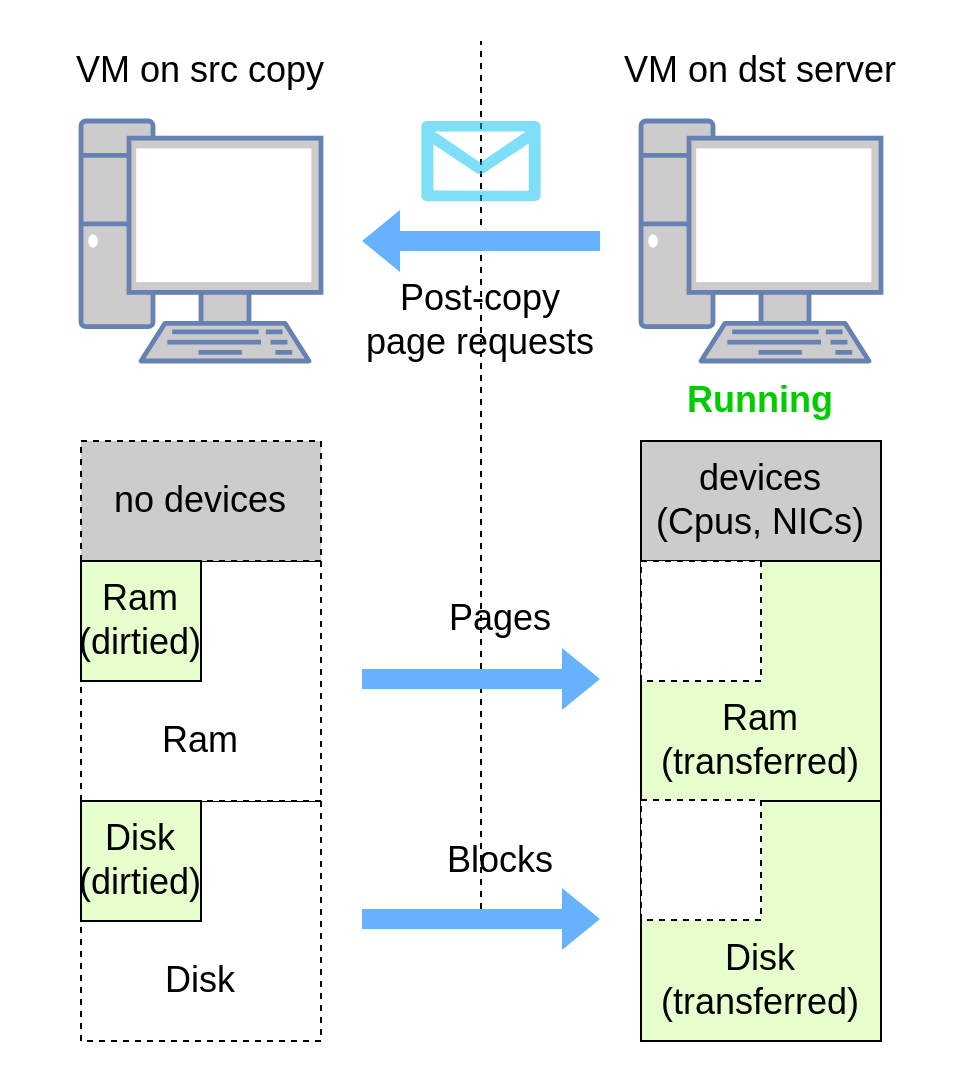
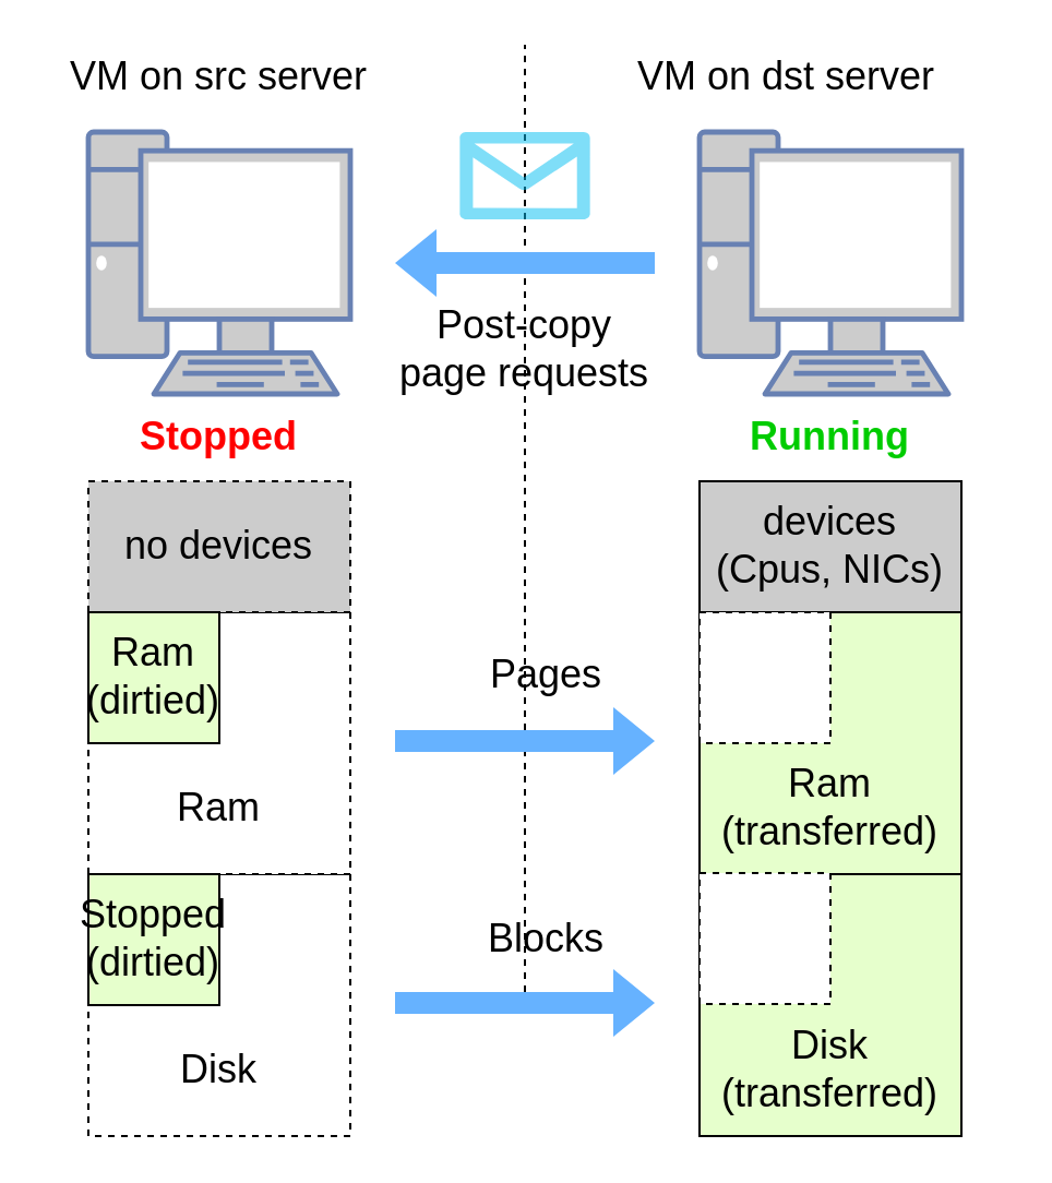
  <mxCell id="0" />
  <mxCell id="1" parent="0" />
  <mxCell id="2" value="" style="rounded=0;whiteSpace=wrap;html=1;fontSize=18;fontColor=#000000;fillColor=default;dashed=1;" vertex="1" parent="1"><mxGeometry x="40" y="400" width="120" height="120" as="geometry" /></mxCell>
  <mxCell id="3" value="" style="rounded=0;whiteSpace=wrap;html=1;fontSize=18;fontColor=#000000;fillColor=default;dashed=1;" vertex="1" parent="1"><mxGeometry x="40" y="280" width="120" height="120" as="geometry" /></mxCell>
  <mxCell id="4" value="" style="fontColor=#0066CC;verticalAlign=top;verticalLabelPosition=bottom;labelPosition=center;align=center;html=1;outlineConnect=0;fillColor=#CCCCCC;strokeColor=#6881B3;gradientColor=none;gradientDirection=north;strokeWidth=2;shape=mxgraph.networks.pc;fontSize=18;" vertex="1" parent="1"><mxGeometry x="40" y="60" width="120" height="120" as="geometry" /></mxCell>
  <mxCell id="5" value="" style="fontColor=#0066CC;verticalAlign=top;verticalLabelPosition=bottom;labelPosition=center;align=center;html=1;outlineConnect=0;fillColor=#CCCCCC;strokeColor=#6881B3;gradientColor=none;gradientDirection=north;strokeWidth=2;shape=mxgraph.networks.pc;fontSize=18;" vertex="1" parent="1"><mxGeometry x="320" y="60" width="120" height="120" as="geometry" /></mxCell>
  <mxCell id="6" value="" style="endArrow=none;dashed=1;html=1;rounded=0;" edge="1" parent="1"><mxGeometry width="50" height="50" relative="1" as="geometry"><mxPoint x="240" y="460" as="sourcePoint" /><mxPoint x="240" y="20" as="targetPoint" /></mxGeometry></mxCell>
- <mxCell id="7" value="VM on src copy" style="text;html=1;strokeColor=none;fillColor=none;align=center;verticalAlign=middle;whiteSpace=wrap;rounded=0;fontSize=18;" vertex="1" parent="1"><mxGeometry x="20" y="20" width="160" height="30" as="geometry" /></mxCell>
- <mxCell id="8" value="VM on dst server" style="text;html=1;strokeColor=none;fillColor=none;align=center;verticalAlign=middle;whiteSpace=wrap;rounded=0;fontSize=18;" vertex="1" parent="1"><mxGeometry x="300" y="20" width="160" height="30" as="geometry" /></mxCell>
+ <mxCell id="7" value="VM on src server" style="text;html=1;strokeColor=none;fillColor=none;align=center;verticalAlign=middle;whiteSpace=wrap;rounded=0;fontSize=18;" vertex="1" parent="1"><mxGeometry x="20" y="20" width="160" height="30" as="geometry" /></mxCell>
+ <mxCell id="8" value="VM on dst server" style="text;html=1;strokeColor=none;fillColor=none;align=center;verticalAlign=middle;whiteSpace=wrap;rounded=0;fontSize=18;" vertex="1" parent="1"><mxGeometry x="280" y="20" width="160" height="30" as="geometry" /></mxCell>
  <mxCell id="9" value="&lt;font color=&quot;#00cc00&quot; style=&quot;font-size: 18px;&quot;&gt;&lt;b style=&quot;&quot;&gt;Running&lt;/b&gt;&lt;/font&gt;" style="text;html=1;strokeColor=none;fillColor=none;align=center;verticalAlign=middle;whiteSpace=wrap;rounded=0;" vertex="1" parent="1"><mxGeometry x="340" y="180" width="80" height="40" as="geometry" /></mxCell>
+ <mxCell id="10" value="&lt;font color=&quot;#ff0000&quot; style=&quot;font-size: 18px;&quot;&gt;&lt;b style=&quot;&quot;&gt;Stopped&lt;/b&gt;&lt;/font&gt;" style="text;html=1;strokeColor=none;fillColor=none;align=center;verticalAlign=middle;whiteSpace=wrap;rounded=0;" vertex="1" parent="1"><mxGeometry x="60" y="180" width="80" height="40" as="geometry" /></mxCell>
  <mxCell id="11" value="&lt;font color=&quot;#000000&quot;&gt;devices&lt;br&gt;(Cpus, NICs)&lt;br&gt;&lt;/font&gt;" style="rounded=0;whiteSpace=wrap;html=1;fontSize=18;fontColor=#FF0000;fillColor=#cccccc;" vertex="1" parent="1"><mxGeometry x="320" y="220" width="120" height="60" as="geometry" /></mxCell>
  <mxCell id="12" value="no devices" style="rounded=0;whiteSpace=wrap;html=1;fontSize=18;fontColor=#000000;dashed=1;fillColor=#cccccc;" vertex="1" parent="1"><mxGeometry x="40" y="220" width="120" height="60" as="geometry" /></mxCell>
  <mxCell id="13" value="" style="rounded=0;whiteSpace=wrap;html=1;fontSize=18;fontColor=#000000;fillColor=#E6FFCC;" vertex="1" parent="1"><mxGeometry x="320" y="280" width="120" height="120" as="geometry" /></mxCell>
  <mxCell id="14" value="Ram&lt;br&gt;(dirtied)" style="rounded=0;whiteSpace=wrap;html=1;fontSize=18;fontColor=#000000;fillColor=#E6FFCC;" vertex="1" parent="1"><mxGeometry x="40" y="280" width="60" height="60" as="geometry" /></mxCell>
  <mxCell id="15" value="" style="shape=flexArrow;endArrow=classic;html=1;rounded=0;fontSize=18;fontColor=#000000;fillColor=#66B2FF;strokeColor=none;" edge="1" parent="1"><mxGeometry width="50" height="50" relative="1" as="geometry"><mxPoint x="180" y="339" as="sourcePoint" /><mxPoint x="300" y="339" as="targetPoint" /></mxGeometry></mxCell>
  <mxCell id="16" value="" style="rounded=0;whiteSpace=wrap;html=1;fontSize=18;fontColor=#000000;fillColor=#E6FFCC;" vertex="1" parent="1"><mxGeometry x="320" y="400" width="120" height="120" as="geometry" /></mxCell>
  <mxCell id="17" value="" style="shape=flexArrow;endArrow=classic;html=1;rounded=0;fontSize=18;fontColor=#000000;fillColor=#66B2FF;strokeColor=none;" edge="1" parent="1"><mxGeometry width="50" height="50" relative="1" as="geometry"><mxPoint x="180" y="459" as="sourcePoint" /><mxPoint x="300" y="459" as="targetPoint" /></mxGeometry></mxCell>
  <mxCell id="18" value="" style="shape=flexArrow;endArrow=classic;html=1;rounded=0;fontSize=18;fontColor=#000000;fillColor=#66B2FF;strokeColor=none;" edge="1" parent="1"><mxGeometry width="50" height="50" relative="1" as="geometry"><mxPoint x="300" y="120" as="sourcePoint" /><mxPoint x="180" y="120" as="targetPoint" /></mxGeometry></mxCell>
- <mxCell id="19" value="Disk&lt;br&gt;(dirtied)" style="rounded=0;whiteSpace=wrap;html=1;fontSize=18;fontColor=#000000;fillColor=#E6FFCC;" vertex="1" parent="1"><mxGeometry x="40" y="400" width="60" height="60" as="geometry" /></mxCell>
+ <mxCell id="19" value="Stopped&lt;br&gt;(dirtied)" style="rounded=0;whiteSpace=wrap;html=1;fontSize=18;fontColor=#000000;fillColor=#E6FFCC;" vertex="1" parent="1"><mxGeometry x="40" y="400" width="60" height="60" as="geometry" /></mxCell>
  <mxCell id="20" value="" style="verticalLabelPosition=bottom;html=1;verticalAlign=top;align=center;strokeColor=none;fillColor=#00BEF2;shape=mxgraph.azure.message;pointerEvents=1;fontSize=18;fontColor=#000000;" vertex="1" parent="1"><mxGeometry x="210" y="60" width="60" height="40" as="geometry" /></mxCell>
  <mxCell id="21" value="Post-copy&lt;br&gt;page requests" style="text;html=1;strokeColor=none;fillColor=none;align=center;verticalAlign=middle;whiteSpace=wrap;rounded=0;fontSize=18;fontColor=#000000;" vertex="1" parent="1"><mxGeometry x="180" y="140" width="120" height="40" as="geometry" /></mxCell>
  <mxCell id="22" value="" style="shape=image;html=1;verticalAlign=top;verticalLabelPosition=bottom;labelBackgroundColor=#ffffff;imageAspect=0;aspect=fixed;image=https://cdn2.iconfinder.com/data/icons/bitsies/128/Document-128.png;fontSize=18;fontColor=#000000;fillColor=#E6FFCC;" vertex="1" parent="1"><mxGeometry x="180" y="289" width="40" height="40" as="geometry" /></mxCell>
  <mxCell id="23" value="Pages" style="text;html=1;strokeColor=none;fillColor=none;align=center;verticalAlign=middle;whiteSpace=wrap;rounded=0;fontSize=18;fontColor=#000000;" vertex="1" parent="1"><mxGeometry x="220" y="294" width="60" height="30" as="geometry" /></mxCell>
  <mxCell id="24" value="" style="shape=image;html=1;verticalAlign=top;verticalLabelPosition=bottom;labelBackgroundColor=#ffffff;imageAspect=0;aspect=fixed;image=https://cdn2.iconfinder.com/data/icons/bitsies/128/Document-128.png;fontSize=18;fontColor=#000000;fillColor=#E6FFCC;" vertex="1" parent="1"><mxGeometry x="180" y="409.5" width="40" height="40" as="geometry" /></mxCell>
  <mxCell id="25" value="Blocks" style="text;html=1;strokeColor=none;fillColor=none;align=center;verticalAlign=middle;whiteSpace=wrap;rounded=0;fontSize=18;fontColor=#000000;" vertex="1" parent="1"><mxGeometry x="220" y="414.5" width="60" height="30" as="geometry" /></mxCell>
  <mxCell id="26" value="Ram" style="text;html=1;strokeColor=none;fillColor=none;align=center;verticalAlign=middle;whiteSpace=wrap;rounded=0;dashed=1;fontSize=18;fontColor=#000000;" vertex="1" parent="1"><mxGeometry x="70" y="350" width="60" height="40" as="geometry" /></mxCell>
  <mxCell id="27" value="Ram&lt;br&gt;(transferred)" style="text;html=1;strokeColor=none;fillColor=none;align=center;verticalAlign=middle;whiteSpace=wrap;rounded=0;dashed=1;fontSize=18;fontColor=#000000;" vertex="1" parent="1"><mxGeometry x="320" y="340" width="120" height="60" as="geometry" /></mxCell>
  <mxCell id="28" value="" style="rounded=0;whiteSpace=wrap;html=1;dashed=1;fontSize=18;fontColor=#000000;fillColor=default;" vertex="1" parent="1"><mxGeometry x="320" y="280" width="60" height="60" as="geometry" /></mxCell>
  <mxCell id="29" value="Disk" style="text;html=1;strokeColor=none;fillColor=none;align=center;verticalAlign=middle;whiteSpace=wrap;rounded=0;dashed=1;fontSize=18;fontColor=#000000;" vertex="1" parent="1"><mxGeometry x="70" y="470" width="60" height="40" as="geometry" /></mxCell>
  <mxCell id="30" value="Disk&lt;br&gt;(transferred)" style="text;html=1;strokeColor=none;fillColor=none;align=center;verticalAlign=middle;whiteSpace=wrap;rounded=0;dashed=1;fontSize=18;fontColor=#000000;" vertex="1" parent="1"><mxGeometry x="320" y="460" width="120" height="60" as="geometry" /></mxCell>
  <mxCell id="31" value="" style="rounded=0;whiteSpace=wrap;html=1;dashed=1;fontSize=18;fontColor=#000000;fillColor=default;" vertex="1" parent="1"><mxGeometry x="320" y="399.5" width="60" height="60" as="geometry" /></mxCell>
